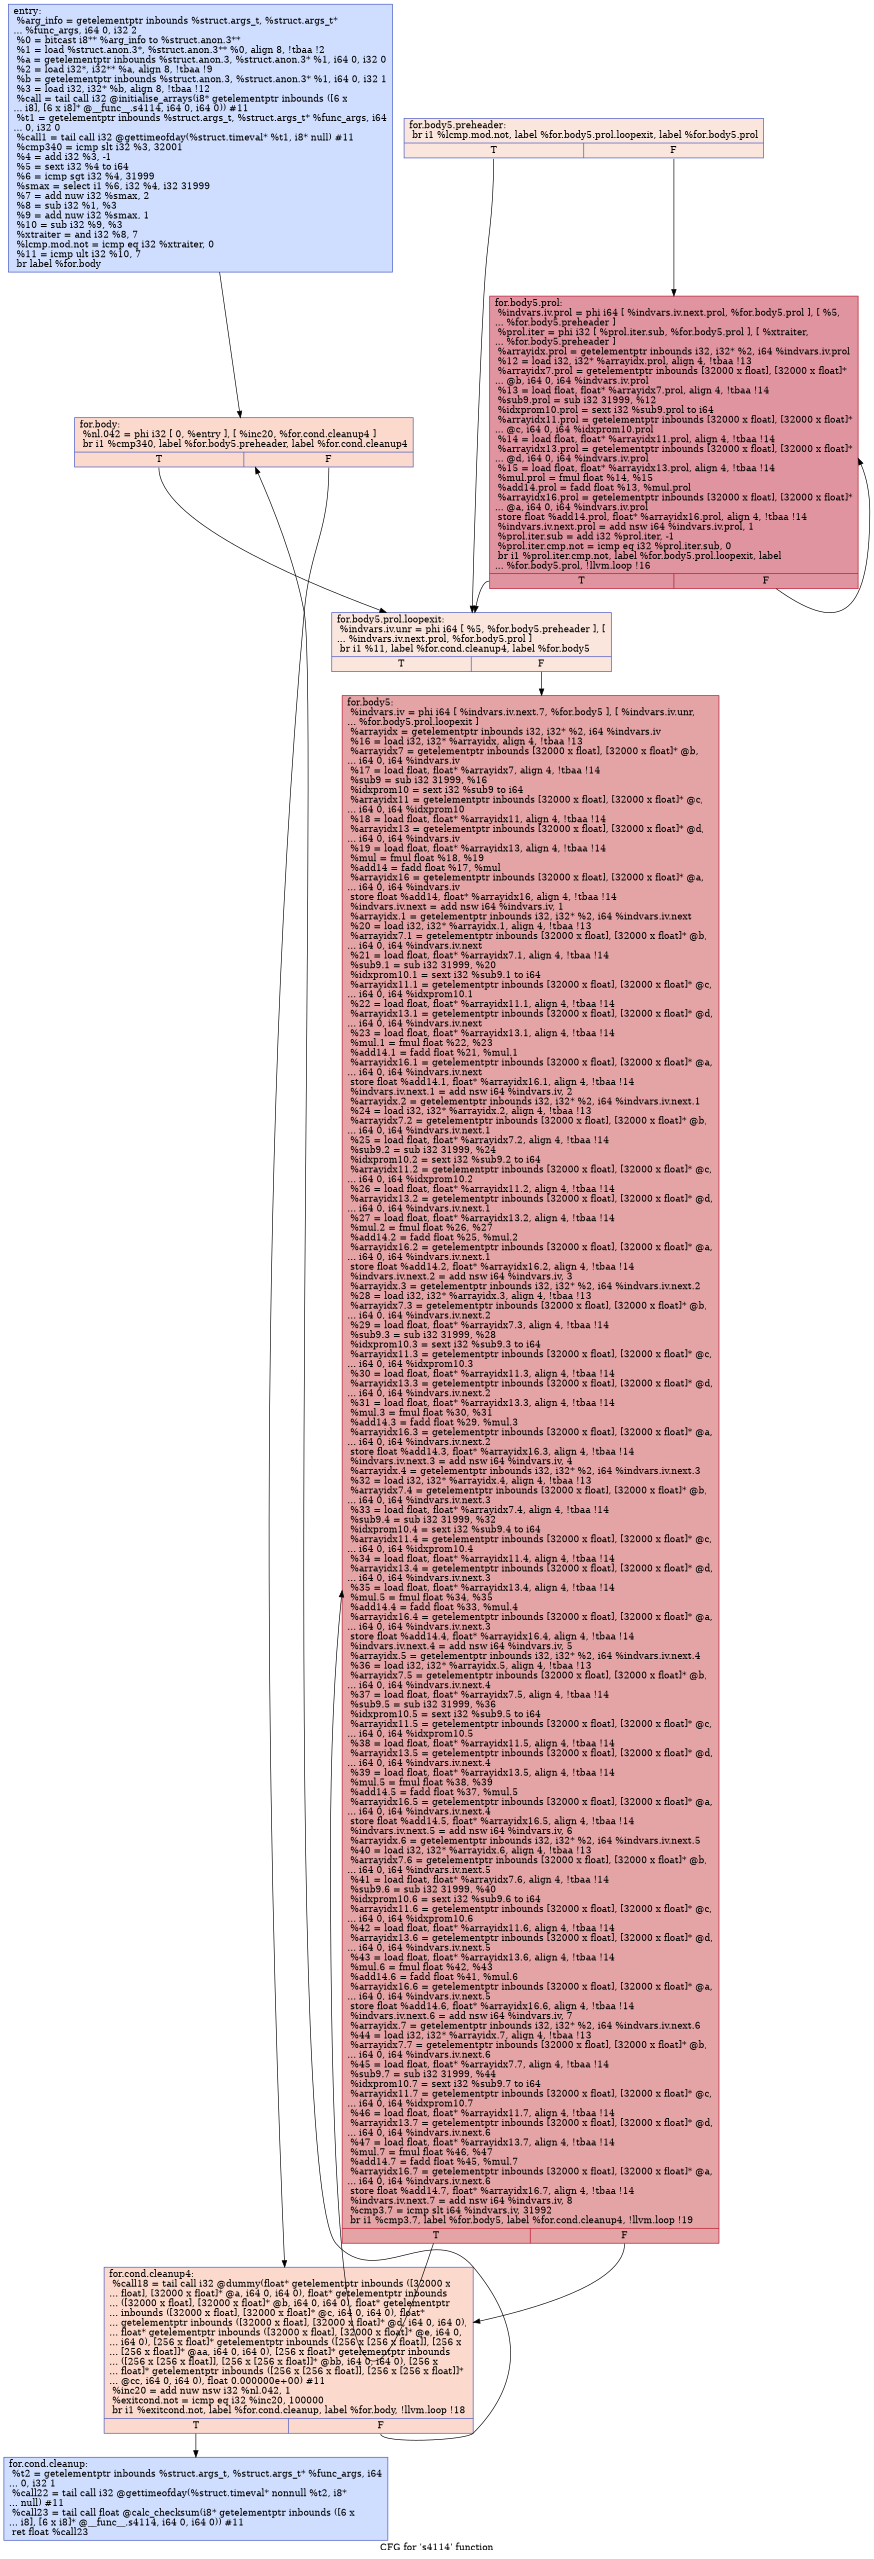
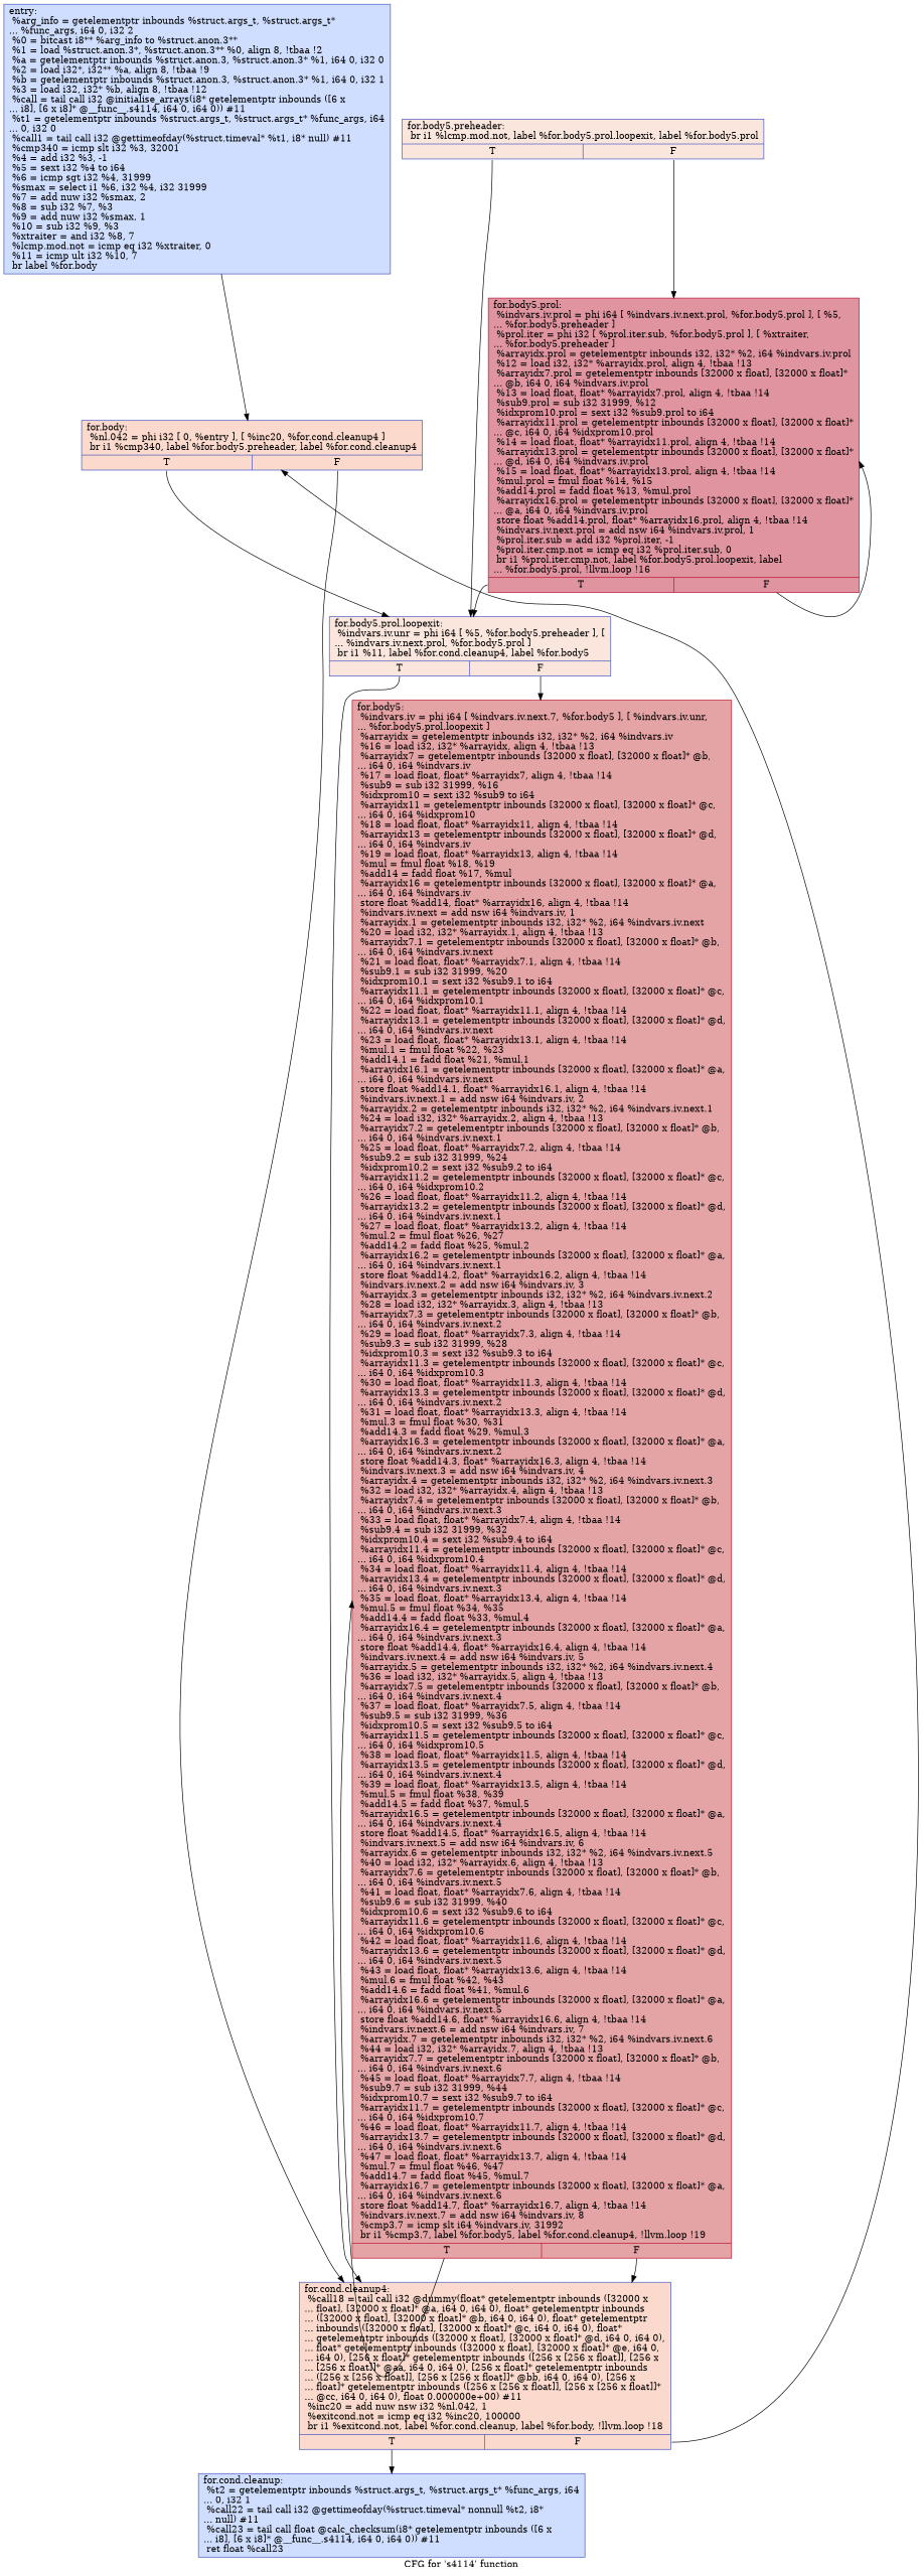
  digraph {
    label="CFG for 's4114' function"
    node [color="#3d50c3ff" fillcolor="#93b5fe70" shape=record style=filled]
    edge [tailport=s0]
-   n1 [label="{entry:\l  %arg_info = getelementptr inbounds %struct.args_t, %struct.args_t*\l... %func_args, i64 0, i32 2\l  %0 = bitcast i8** %arg_info to %struct.anon.3**\l  %1 = load %struct.anon.3*, %struct.anon.3** %0, align 8, !tbaa !2\l  %a = getelementptr inbounds %struct.anon.3, %struct.anon.3* %1, i64 0, i32 0\l  %2 = load i32*, i32** %a, align 8, !tbaa !9\l  %b = getelementptr inbounds %struct.anon.3, %struct.anon.3* %1, i64 0, i32 1\l  %3 = load i32, i32* %b, align 8, !tbaa !12\l  %call = tail call i32 @initialise_arrays(i8* getelementptr inbounds ([6 x\l... i8], [6 x i8]* @__func__.s4114, i64 0, i64 0)) #11\l  %t1 = getelementptr inbounds %struct.args_t, %struct.args_t* %func_args, i64\l... 0, i32 0\l  %call1 = tail call i32 @gettimeofday(%struct.timeval* %t1, i8* null) #11\l  %cmp340 = icmp slt i32 %3, 32001\l  %4 = add i32 %3, -1\l  %5 = sext i32 %4 to i64\l  %6 = icmp sgt i32 %4, 31999\l  %smax = select i1 %6, i32 %4, i32 31999\l  %7 = add nuw i32 %smax, 2\l  %8 = sub i32 %1, %3\l  %9 = add nuw i32 %smax, 1\l  %10 = sub i32 %9, %3\l  %xtraiter = and i32 %8, 7\l  %lcmp.mod.not = icmp eq i32 %xtraiter, 0\l  %11 = icmp ult i32 %10, 7\l  br label %for.body\l}"]
+   n1 [label="{entry:\l  %arg_info = getelementptr inbounds %struct.args_t, %struct.args_t*\l... %func_args, i64 0, i32 2\l  %0 = bitcast i8** %arg_info to %struct.anon.3**\l  %1 = load %struct.anon.3*, %struct.anon.3** %0, align 8, !tbaa !2\l  %a = getelementptr inbounds %struct.anon.3, %struct.anon.3* %1, i64 0, i32 0\l  %2 = load i32*, i32** %a, align 8, !tbaa !9\l  %b = getelementptr inbounds %struct.anon.3, %struct.anon.3* %1, i64 0, i32 1\l  %3 = load i32, i32* %b, align 8, !tbaa !12\l  %call = tail call i32 @initialise_arrays(i8* getelementptr inbounds ([6 x\l... i8], [6 x i8]* @__func__.s4114, i64 0, i64 0)) #11\l  %t1 = getelementptr inbounds %struct.args_t, %struct.args_t* %func_args, i64\l... 0, i32 0\l  %call1 = tail call i32 @gettimeofday(%struct.timeval* %t1, i8* null) #11\l  %cmp340 = icmp slt i32 %3, 32001\l  %4 = add i32 %3, -1\l  %5 = sext i32 %4 to i64\l  %6 = icmp sgt i32 %4, 31999\l  %smax = select i1 %6, i32 %4, i32 31999\l  %7 = add nuw i32 %smax, 2\l  %8 = sub i32 %7, %3\l  %9 = add nuw i32 %smax, 1\l  %10 = sub i32 %9, %3\l  %xtraiter = and i32 %8, 7\l  %lcmp.mod.not = icmp eq i32 %xtraiter, 0\l  %11 = icmp ult i32 %10, 7\l  br label %for.body\l}"]
    n2 [fillcolor="#f7ac8e70" label="{for.body:                                         \l  %nl.042 = phi i32 [ 0, %entry ], [ %inc20, %for.cond.cleanup4 ]\l  br i1 %cmp340, label %for.body5.preheader, label %for.cond.cleanup4\l|{<s0>T|<s1>F}}"]
    n3 [fillcolor="#f7ac8e70" label="{for.cond.cleanup4:                                \l  %call18 = tail call i32 @dummy(float* getelementptr inbounds ([32000 x\l... float], [32000 x float]* @a, i64 0, i64 0), float* getelementptr inbounds\l... ([32000 x float], [32000 x float]* @b, i64 0, i64 0), float* getelementptr\l... inbounds ([32000 x float], [32000 x float]* @c, i64 0, i64 0), float*\l... getelementptr inbounds ([32000 x float], [32000 x float]* @d, i64 0, i64 0),\l... float* getelementptr inbounds ([32000 x float], [32000 x float]* @e, i64 0,\l... i64 0), [256 x float]* getelementptr inbounds ([256 x [256 x float]], [256 x\l... [256 x float]]* @aa, i64 0, i64 0), [256 x float]* getelementptr inbounds\l... ([256 x [256 x float]], [256 x [256 x float]]* @bb, i64 0, i64 0), [256 x\l... float]* getelementptr inbounds ([256 x [256 x float]], [256 x [256 x float]]*\l... @cc, i64 0, i64 0), float 0.000000e+00) #11\l  %inc20 = add nuw nsw i32 %nl.042, 1\l  %exitcond.not = icmp eq i32 %inc20, 100000\l  br i1 %exitcond.not, label %for.cond.cleanup, label %for.body, !llvm.loop !18\l|{<s0>T|<s1>F}}"]
    n4 [fillcolor="#f3c7b170" label="{for.body5.prol.loopexit:                          \l  %indvars.iv.unr = phi i64 [ %5, %for.body5.preheader ], [\l... %indvars.iv.next.prol, %for.body5.prol ]\l  br i1 %11, label %for.cond.cleanup4, label %for.body5\l|{<s0>T|<s1>F}}"]
    n5 [fillcolor="#f3c7b170" label="{for.body5.preheader:                              \l  br i1 %lcmp.mod.not, label %for.body5.prol.loopexit, label %for.body5.prol\l|{<s0>T|<s1>F}}"]
    n6 [color="#b70d28ff" fillcolor="#b70d2870" label="{for.body5.prol:                                   \l  %indvars.iv.prol = phi i64 [ %indvars.iv.next.prol, %for.body5.prol ], [ %5,\l... %for.body5.preheader ]\l  %prol.iter = phi i32 [ %prol.iter.sub, %for.body5.prol ], [ %xtraiter,\l... %for.body5.preheader ]\l  %arrayidx.prol = getelementptr inbounds i32, i32* %2, i64 %indvars.iv.prol\l  %12 = load i32, i32* %arrayidx.prol, align 4, !tbaa !13\l  %arrayidx7.prol = getelementptr inbounds [32000 x float], [32000 x float]*\l... @b, i64 0, i64 %indvars.iv.prol\l  %13 = load float, float* %arrayidx7.prol, align 4, !tbaa !14\l  %sub9.prol = sub i32 31999, %12\l  %idxprom10.prol = sext i32 %sub9.prol to i64\l  %arrayidx11.prol = getelementptr inbounds [32000 x float], [32000 x float]*\l... @c, i64 0, i64 %idxprom10.prol\l  %14 = load float, float* %arrayidx11.prol, align 4, !tbaa !14\l  %arrayidx13.prol = getelementptr inbounds [32000 x float], [32000 x float]*\l... @d, i64 0, i64 %indvars.iv.prol\l  %15 = load float, float* %arrayidx13.prol, align 4, !tbaa !14\l  %mul.prol = fmul float %14, %15\l  %add14.prol = fadd float %13, %mul.prol\l  %arrayidx16.prol = getelementptr inbounds [32000 x float], [32000 x float]*\l... @a, i64 0, i64 %indvars.iv.prol\l  store float %add14.prol, float* %arrayidx16.prol, align 4, !tbaa !14\l  %indvars.iv.next.prol = add nsw i64 %indvars.iv.prol, 1\l  %prol.iter.sub = add i32 %prol.iter, -1\l  %prol.iter.cmp.not = icmp eq i32 %prol.iter.sub, 0\l  br i1 %prol.iter.cmp.not, label %for.body5.prol.loopexit, label\l... %for.body5.prol, !llvm.loop !16\l|{<s0>T|<s1>F}}"]
    n7 [label="{for.cond.cleanup:                                 \l  %t2 = getelementptr inbounds %struct.args_t, %struct.args_t* %func_args, i64\l... 0, i32 1\l  %call22 = tail call i32 @gettimeofday(%struct.timeval* nonnull %t2, i8*\l... null) #11\l  %call23 = tail call float @calc_checksum(i8* getelementptr inbounds ([6 x\l... i8], [6 x i8]* @__func__.s4114, i64 0, i64 0)) #11\l  ret float %call23\l}"]
    n8 [color="#b70d28ff" fillcolor="#c32e3170" label="{for.body5:                                        \l  %indvars.iv = phi i64 [ %indvars.iv.next.7, %for.body5 ], [ %indvars.iv.unr,\l... %for.body5.prol.loopexit ]\l  %arrayidx = getelementptr inbounds i32, i32* %2, i64 %indvars.iv\l  %16 = load i32, i32* %arrayidx, align 4, !tbaa !13\l  %arrayidx7 = getelementptr inbounds [32000 x float], [32000 x float]* @b,\l... i64 0, i64 %indvars.iv\l  %17 = load float, float* %arrayidx7, align 4, !tbaa !14\l  %sub9 = sub i32 31999, %16\l  %idxprom10 = sext i32 %sub9 to i64\l  %arrayidx11 = getelementptr inbounds [32000 x float], [32000 x float]* @c,\l... i64 0, i64 %idxprom10\l  %18 = load float, float* %arrayidx11, align 4, !tbaa !14\l  %arrayidx13 = getelementptr inbounds [32000 x float], [32000 x float]* @d,\l... i64 0, i64 %indvars.iv\l  %19 = load float, float* %arrayidx13, align 4, !tbaa !14\l  %mul = fmul float %18, %19\l  %add14 = fadd float %17, %mul\l  %arrayidx16 = getelementptr inbounds [32000 x float], [32000 x float]* @a,\l... i64 0, i64 %indvars.iv\l  store float %add14, float* %arrayidx16, align 4, !tbaa !14\l  %indvars.iv.next = add nsw i64 %indvars.iv, 1\l  %arrayidx.1 = getelementptr inbounds i32, i32* %2, i64 %indvars.iv.next\l  %20 = load i32, i32* %arrayidx.1, align 4, !tbaa !13\l  %arrayidx7.1 = getelementptr inbounds [32000 x float], [32000 x float]* @b,\l... i64 0, i64 %indvars.iv.next\l  %21 = load float, float* %arrayidx7.1, align 4, !tbaa !14\l  %sub9.1 = sub i32 31999, %20\l  %idxprom10.1 = sext i32 %sub9.1 to i64\l  %arrayidx11.1 = getelementptr inbounds [32000 x float], [32000 x float]* @c,\l... i64 0, i64 %idxprom10.1\l  %22 = load float, float* %arrayidx11.1, align 4, !tbaa !14\l  %arrayidx13.1 = getelementptr inbounds [32000 x float], [32000 x float]* @d,\l... i64 0, i64 %indvars.iv.next\l  %23 = load float, float* %arrayidx13.1, align 4, !tbaa !14\l  %mul.1 = fmul float %22, %23\l  %add14.1 = fadd float %21, %mul.1\l  %arrayidx16.1 = getelementptr inbounds [32000 x float], [32000 x float]* @a,\l... i64 0, i64 %indvars.iv.next\l  store float %add14.1, float* %arrayidx16.1, align 4, !tbaa !14\l  %indvars.iv.next.1 = add nsw i64 %indvars.iv, 2\l  %arrayidx.2 = getelementptr inbounds i32, i32* %2, i64 %indvars.iv.next.1\l  %24 = load i32, i32* %arrayidx.2, align 4, !tbaa !13\l  %arrayidx7.2 = getelementptr inbounds [32000 x float], [32000 x float]* @b,\l... i64 0, i64 %indvars.iv.next.1\l  %25 = load float, float* %arrayidx7.2, align 4, !tbaa !14\l  %sub9.2 = sub i32 31999, %24\l  %idxprom10.2 = sext i32 %sub9.2 to i64\l  %arrayidx11.2 = getelementptr inbounds [32000 x float], [32000 x float]* @c,\l... i64 0, i64 %idxprom10.2\l  %26 = load float, float* %arrayidx11.2, align 4, !tbaa !14\l  %arrayidx13.2 = getelementptr inbounds [32000 x float], [32000 x float]* @d,\l... i64 0, i64 %indvars.iv.next.1\l  %27 = load float, float* %arrayidx13.2, align 4, !tbaa !14\l  %mul.2 = fmul float %26, %27\l  %add14.2 = fadd float %25, %mul.2\l  %arrayidx16.2 = getelementptr inbounds [32000 x float], [32000 x float]* @a,\l... i64 0, i64 %indvars.iv.next.1\l  store float %add14.2, float* %arrayidx16.2, align 4, !tbaa !14\l  %indvars.iv.next.2 = add nsw i64 %indvars.iv, 3\l  %arrayidx.3 = getelementptr inbounds i32, i32* %2, i64 %indvars.iv.next.2\l  %28 = load i32, i32* %arrayidx.3, align 4, !tbaa !13\l  %arrayidx7.3 = getelementptr inbounds [32000 x float], [32000 x float]* @b,\l... i64 0, i64 %indvars.iv.next.2\l  %29 = load float, float* %arrayidx7.3, align 4, !tbaa !14\l  %sub9.3 = sub i32 31999, %28\l  %idxprom10.3 = sext i32 %sub9.3 to i64\l  %arrayidx11.3 = getelementptr inbounds [32000 x float], [32000 x float]* @c,\l... i64 0, i64 %idxprom10.3\l  %30 = load float, float* %arrayidx11.3, align 4, !tbaa !14\l  %arrayidx13.3 = getelementptr inbounds [32000 x float], [32000 x float]* @d,\l... i64 0, i64 %indvars.iv.next.2\l  %31 = load float, float* %arrayidx13.3, align 4, !tbaa !14\l  %mul.3 = fmul float %30, %31\l  %add14.3 = fadd float %29, %mul.3\l  %arrayidx16.3 = getelementptr inbounds [32000 x float], [32000 x float]* @a,\l... i64 0, i64 %indvars.iv.next.2\l  store float %add14.3, float* %arrayidx16.3, align 4, !tbaa !14\l  %indvars.iv.next.3 = add nsw i64 %indvars.iv, 4\l  %arrayidx.4 = getelementptr inbounds i32, i32* %2, i64 %indvars.iv.next.3\l  %32 = load i32, i32* %arrayidx.4, align 4, !tbaa !13\l  %arrayidx7.4 = getelementptr inbounds [32000 x float], [32000 x float]* @b,\l... i64 0, i64 %indvars.iv.next.3\l  %33 = load float, float* %arrayidx7.4, align 4, !tbaa !14\l  %sub9.4 = sub i32 31999, %32\l  %idxprom10.4 = sext i32 %sub9.4 to i64\l  %arrayidx11.4 = getelementptr inbounds [32000 x float], [32000 x float]* @c,\l... i64 0, i64 %idxprom10.4\l  %34 = load float, float* %arrayidx11.4, align 4, !tbaa !14\l  %arrayidx13.4 = getelementptr inbounds [32000 x float], [32000 x float]* @d,\l... i64 0, i64 %indvars.iv.next.3\l  %35 = load float, float* %arrayidx13.4, align 4, !tbaa !14\l  %mul.5 = fmul float %34, %35\l  %add14.4 = fadd float %33, %mul.4\l  %arrayidx16.4 = getelementptr inbounds [32000 x float], [32000 x float]* @a,\l... i64 0, i64 %indvars.iv.next.3\l  store float %add14.4, float* %arrayidx16.4, align 4, !tbaa !14\l  %indvars.iv.next.4 = add nsw i64 %indvars.iv, 5\l  %arrayidx.5 = getelementptr inbounds i32, i32* %2, i64 %indvars.iv.next.4\l  %36 = load i32, i32* %arrayidx.5, align 4, !tbaa !13\l  %arrayidx7.5 = getelementptr inbounds [32000 x float], [32000 x float]* @b,\l... i64 0, i64 %indvars.iv.next.4\l  %37 = load float, float* %arrayidx7.5, align 4, !tbaa !14\l  %sub9.5 = sub i32 31999, %36\l  %idxprom10.5 = sext i32 %sub9.5 to i64\l  %arrayidx11.5 = getelementptr inbounds [32000 x float], [32000 x float]* @c,\l... i64 0, i64 %idxprom10.5\l  %38 = load float, float* %arrayidx11.5, align 4, !tbaa !14\l  %arrayidx13.5 = getelementptr inbounds [32000 x float], [32000 x float]* @d,\l... i64 0, i64 %indvars.iv.next.4\l  %39 = load float, float* %arrayidx13.5, align 4, !tbaa !14\l  %mul.5 = fmul float %38, %39\l  %add14.5 = fadd float %37, %mul.5\l  %arrayidx16.5 = getelementptr inbounds [32000 x float], [32000 x float]* @a,\l... i64 0, i64 %indvars.iv.next.4\l  store float %add14.5, float* %arrayidx16.5, align 4, !tbaa !14\l  %indvars.iv.next.5 = add nsw i64 %indvars.iv, 6\l  %arrayidx.6 = getelementptr inbounds i32, i32* %2, i64 %indvars.iv.next.5\l  %40 = load i32, i32* %arrayidx.6, align 4, !tbaa !13\l  %arrayidx7.6 = getelementptr inbounds [32000 x float], [32000 x float]* @b,\l... i64 0, i64 %indvars.iv.next.5\l  %41 = load float, float* %arrayidx7.6, align 4, !tbaa !14\l  %sub9.6 = sub i32 31999, %40\l  %idxprom10.6 = sext i32 %sub9.6 to i64\l  %arrayidx11.6 = getelementptr inbounds [32000 x float], [32000 x float]* @c,\l... i64 0, i64 %idxprom10.6\l  %42 = load float, float* %arrayidx11.6, align 4, !tbaa !14\l  %arrayidx13.6 = getelementptr inbounds [32000 x float], [32000 x float]* @d,\l... i64 0, i64 %indvars.iv.next.5\l  %43 = load float, float* %arrayidx13.6, align 4, !tbaa !14\l  %mul.6 = fmul float %42, %43\l  %add14.6 = fadd float %41, %mul.6\l  %arrayidx16.6 = getelementptr inbounds [32000 x float], [32000 x float]* @a,\l... i64 0, i64 %indvars.iv.next.5\l  store float %add14.6, float* %arrayidx16.6, align 4, !tbaa !14\l  %indvars.iv.next.6 = add nsw i64 %indvars.iv, 7\l  %arrayidx.7 = getelementptr inbounds i32, i32* %2, i64 %indvars.iv.next.6\l  %44 = load i32, i32* %arrayidx.7, align 4, !tbaa !13\l  %arrayidx7.7 = getelementptr inbounds [32000 x float], [32000 x float]* @b,\l... i64 0, i64 %indvars.iv.next.6\l  %45 = load float, float* %arrayidx7.7, align 4, !tbaa !14\l  %sub9.7 = sub i32 31999, %44\l  %idxprom10.7 = sext i32 %sub9.7 to i64\l  %arrayidx11.7 = getelementptr inbounds [32000 x float], [32000 x float]* @c,\l... i64 0, i64 %idxprom10.7\l  %46 = load float, float* %arrayidx11.7, align 4, !tbaa !14\l  %arrayidx13.7 = getelementptr inbounds [32000 x float], [32000 x float]* @d,\l... i64 0, i64 %indvars.iv.next.6\l  %47 = load float, float* %arrayidx13.7, align 4, !tbaa !14\l  %mul.7 = fmul float %46, %47\l  %add14.7 = fadd float %45, %mul.7\l  %arrayidx16.7 = getelementptr inbounds [32000 x float], [32000 x float]* @a,\l... i64 0, i64 %indvars.iv.next.6\l  store float %add14.7, float* %arrayidx16.7, align 4, !tbaa !14\l  %indvars.iv.next.7 = add nsw i64 %indvars.iv, 8\l  %cmp3.7 = icmp slt i64 %indvars.iv, 31992\l  br i1 %cmp3.7, label %for.body5, label %for.cond.cleanup4, !llvm.loop !19\l|{<s0>T|<s1>F}}"]
    n1 -> n2
    n2 -> n3 [tailport=s1]
    n2 -> n4
    n3 -> n2 [tailport=s1]
    n3 -> n7
+   n4 -> n3
    n4 -> n8 [tailport=s1]
    n5 -> n4
    n5 -> n6 [tailport=s1]
    n6 -> n4
    n6 -> n6 [tailport=s1]
    n8 -> n3 [tailport=s1]
    n8 -> n8
  }
